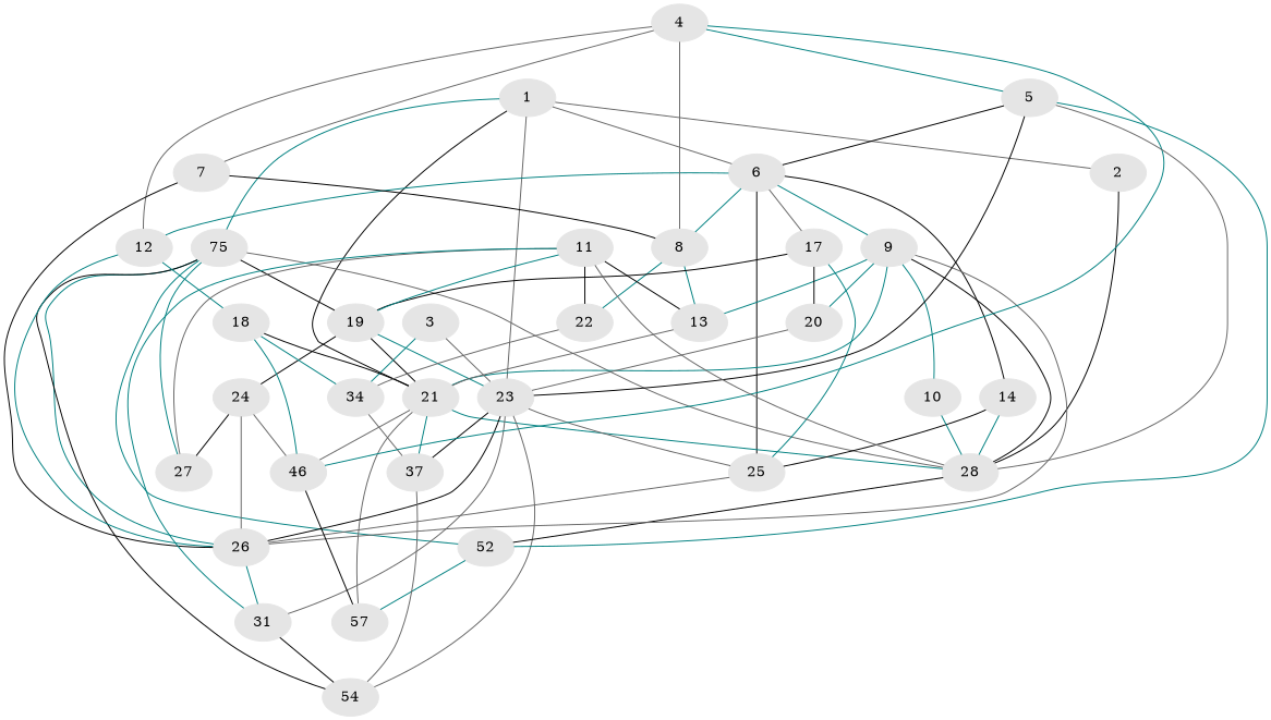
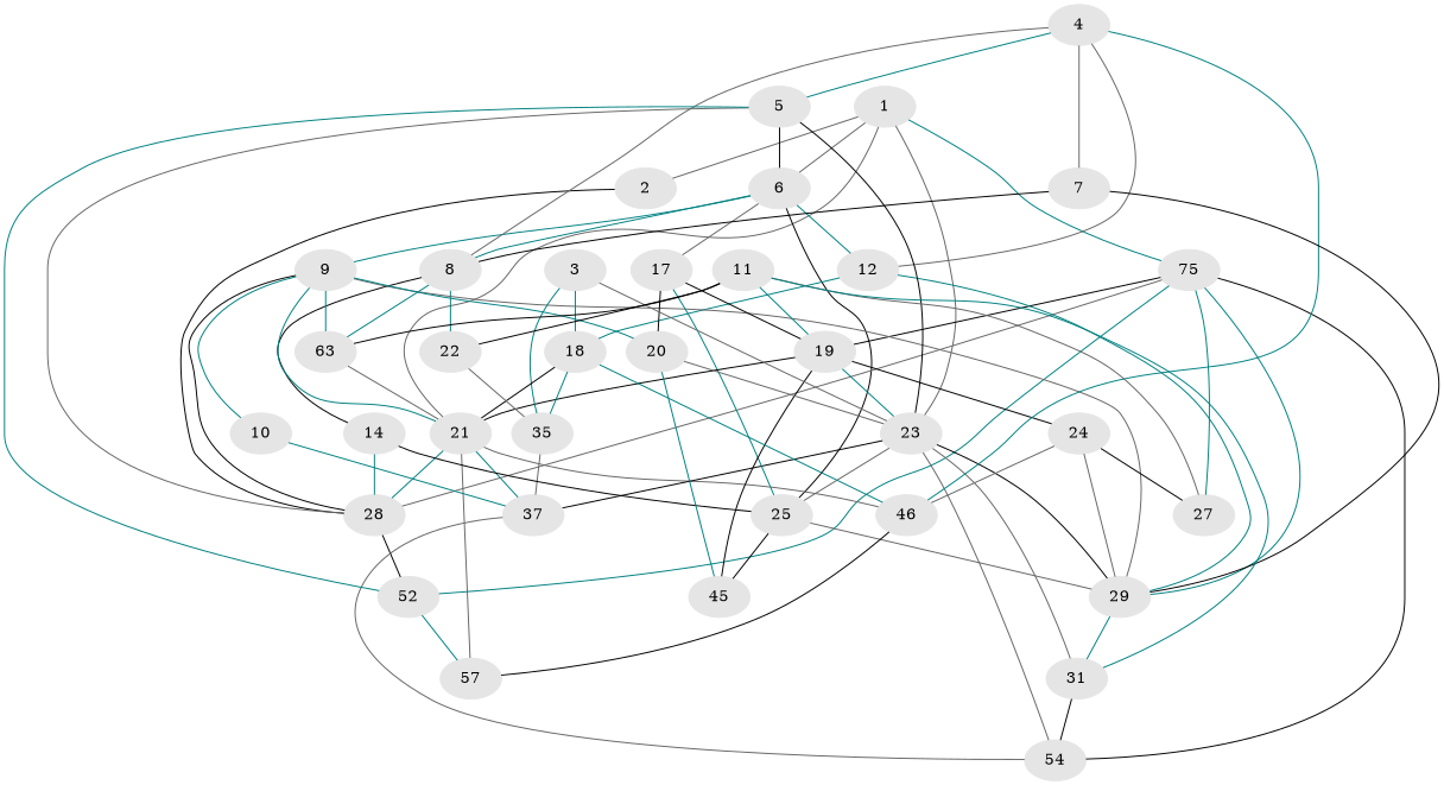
  graph {
    node [color=gray90 style=filled]
    edge [color=teal]
    1 [super="+40"]
    2 [super="+39"]
    6 [super="+38"]
    n4 [label=75 super="+49"]
    21 [super="+32"]
    23 [super="+60"]
    28 [super="+50"]
    8 [super="+47"]
    12 [super="+33"]
    9 [super="+30"]
    17 [super="+44"]
    25 [super="+43"]
    52
-   26 [super="+36"]
+   26 [super="+36" label=29]
    19 [super="+55"]
    27
    54
    46 [super="+58"]
    37 [super="+53"]
    57
    31 [super="+34"]
    3 [super="+59"]
    18 [super="+29"]
-   35 [label=34]
+   35
    4 [super="+56"]
    5
    7 [super="+41"]
-   13 [super="+16"]
+   13 [super="+16" label=63]
    14 [super="+51"]
    22
    10
    20
+   45
    11 [super="+48"]
    24 [super="+42"]
    1 -- 2 [color=gray40]
    1 -- 6 [color=gray40]
    1 -- n4
-   1 -- 21 [color=black]
+   1 -- 21 [color=gray40]
    1 -- 23 [color=gray40]
    2 -- 28 [color=black]
    6 -- 8
    6 -- 12
    6 -- 9
    6 -- 17 [color=gray40]
    6 -- 25 [color=black weight=2]
    n4 -- 28 [color=gray40]
    n4 -- 52
    n4 -- 26
    n4 -- 19 [color=black]
    n4 -- 27
    n4 -- 54 [color=black]
    21 -- 28
    21 -- 46 [color=gray40]
    21 -- 37
    21 -- 57 [color=gray40]
    23 -- 25 [color=gray40]
    23 -- 26 [color=black]
    23 -- 54 [color=gray40]
    23 -- 37 [color=black]
    23 -- 31 [color=gray40]
    28 -- 52 [color=black]
    8 -- 13
-   6 -- 14 [color=black]
+   8 -- 14 [color=black]
    8 -- 22
    12 -- 26
    12 -- 18
    9 -- 21
    9 -- 28 [color=black]
    9 -- 26 [color=gray40]
    9 -- 13
    9 -- 10
    9 -- 20
    17 -- 25 [weight=2]
    17 -- 19 [color=black]
    17 -- 20 [color=black]
    25 -- 26 [color=gray40]
+   25 -- 45 [color=black]
    52 -- 57
    26 -- 31
    19 -- 21 [color=black]
    19 -- 23
+   19 -- 45 [color=black]
    19 -- 24 [color=black]
    46 -- 57 [color=black]
    37 -- 54 [color=gray40]
    31 -- 54 [color=black]
    3 -- 23 [color=gray40]
+   3 -- 18
    3 -- 35
    18 -- 21 [color=black weight=2]
    18 -- 46
    18 -- 35
    35 -- 37 [color=gray40]
    4 -- 8 [color=gray40]
    4 -- 12 [color=gray40]
    4 -- 46
    4 -- 5
    4 -- 7 [color=gray40]
    5 -- 6 [color=black]
    5 -- 23 [color=black]
    5 -- 28 [color=gray40]
    5 -- 52
    7 -- 8 [color=black]
    7 -- 26 [color=black]
    13 -- 21 [color=gray40]
    14 -- 28 [weight=2]
    14 -- 25 [color=black]
    22 -- 35 [color=gray40]
-   10 -- 28
+   10 -- 37
    20 -- 23 [color=gray40]
-   11 -- 28 [color=gray40]
+   20 -- 45
    11 -- 19
    11 -- 27 [color=gray40]
    11 -- 31
    11 -- 13 [color=black weight=2]
    11 -- 22 [color=black]
    24 -- 26 [color=gray40]
    24 -- 27 [color=black weight=2]
    24 -- 46 [color=gray40]
  }
